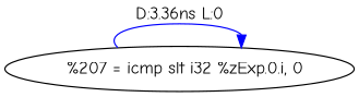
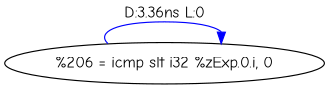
  digraph {
    rankdir=LR
    fontname="Comic Neue"
-   n1 [label="  %207 = icmp slt i32 %zExp.0.i, 0" fontname="Comic Neue"]
+   n1 [label="%206 = icmp slt i32 %zExp.0.i, 0" fontname="Comic Neue"]
    n1 -> n1 [color=blue label="D:3.36ns L:0" fontname="Comic Neue"]
  }
